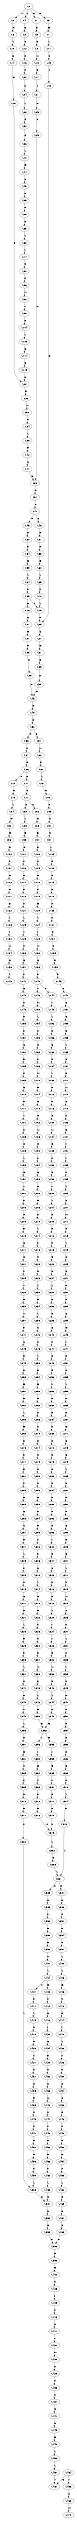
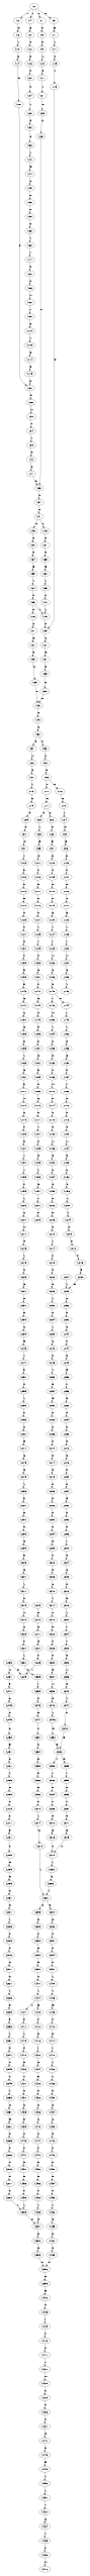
  strict digraph {
    S0
    S1
    S2
    S3
    S4
    S5
    S6
    S7
    S8
    S9
    S10
    S11
    S12
    S13
    S14
    S15
    S16
    S17
    S18
    S19
    S20
    S21
    S22
    S23
    S24
    S25
    S26
    S27
    S28
    S29
    S30
    S31
    S32
    S33
    S34
    S35
    S36
    S37
    S38
    S39
    S40
    S41
    S42
    S43
    S44
    S45
    S46
    S47
    S48
    S49
    S50
    S51
    S52
    S53
    S54
    S55
    S56
    S57
    S58
    S59
    S60
    S61
    S62
    S63
    S64
    S65
    S66
    S67
    S68
    S69
    S70
    S71
    S72
    S73
    S74
    S75
    S76
    S77
    S78
    S79
    S80
    S81
    S82
    S83
    S84
    S85
    S86
    S87
    S88
    S89
    S90
    S91
    S92
    S93
    S94
    S95
    S96
    S97
    S98
    S99
    S100
    S101
    S102
    S103
    S104
    S105
    S106
    S107
    S108
    S109
    S110
    S111
    S112
    S113
    S114
    S115
    S116
    S117
    S118
    S119
    S120
    S121
    S122
    S123
    S124
    S125
    S126
    S127
    S128
    S129
    S130
    S131
    S132
    S133
    S134
    S135
    S136
    S137
    S138
    S139
    S140
    S141
    S142
    S143
    S144
    S146
    S145
    S147
    S148
    S149
    S150
    S151
    S152
    S153
    S154
    S155
    S156
    S157
    S158
    S159
    S160
    S161
    S162
    S163
    S164
    S165
    S166
    S167
    S168
    S169
    S170
    S171
    S172
    S173
    S174
    S175
    S176
    S177
    S178
    S179
    S180
    S181
    S182
    S183
    S184
    S185
    S186
    S187
    S188
    S189
    S190
    S191
    S192
    S193
    S194
    S195
    S196
    S197
    S198
    S199
    S200
    S201
    S202
    S203
    S204
    S205
    S206
    S207
    S208
    S209
    S210
    S211
    S212
    S213
    S214
    S215
    S216
    S217
    S218
    S219
    S220
    S221
    S222
    S223
    S224
    S225
    S226
    S227
    S228
    S229
    S230
    S231
    S232
    S233
    S234
    S235
    S236
    S237
    S238
    S239
    S240
    S241
    S242
    S243
    S244
    S245
    S246
    S247
    S248
    S249
    S250
    S251
    S252
    S253
    S254
    S255
    S256
    S257
    S258
    S259
    S260
    S261
    S262
    S263
    S264
    S265
    S266
    S267
    S268
    S269
    S270
    S271
    S272
    S273
    S274
    S275
    S276
    S277
    S278
    S279
    S280
    S281
    S282
    S283
    S284
    S285
    S286
    S287
    S288
    S289
    S290
    S291
    S292
    S293
    S294
    S295
    S296
    S297
    S298
    S299
    S300
    S301
    S302
    S303
    S304
    S305
    S306
    S307
    S308
    S309
    S310
    S311
    S312
    S313
    S314
    S315
    S316
    S317
    S318
    S319
    S320
    S321
    S322
    S323
    S324
    S325
    S326
    S327
    S328
    S329
    S330
    S331
    S332
    S333
    S334
    S335
    S336
    S337
    S338
    S339
    S340
    S341
    S342
    S343
    S344
    S345
    S346
    S347
    S348
    S349
    S350
    S351
    S352
    S353
    S354
    S355
    S356
    S357
    S358
    S359
    S360
    S361
    S362
    S363
    S364
    S365
    S366
    S367
    S368
    S369
    S370
    S371
    S372
    S373
    S374
    S375
    S376
    S377
    S378
    S379
    S380
    S381
    S382
    S383
    S384
    S385
    S386
    S387
    S388
    S389
    S390
    S391
    S392
    S393
    S394
    S395
    S396
    S397
    S398
    S399
    S400
    S401
    S402
    S403
    S404
    S405
    S406
    S407
    S408
    S409
    S410
    S411
    S412
    S413
    S414
    S415
    S416
    S417
    S418
    S419
    S420
    S421
    S422
    S423
    S424
    S425
    S426
    S427
    S428
    S429
    S430
    S431
    S432
    S433
    S434
    S435
    S436
    S437
    S438
    S439
    S440
    S441
    S442
    S443
    S444
    S445
    S446
    S447
    S448
    S449
    S450
    S451
    S452
    S453
    S454
    S455
    S456
    S457
    S458
    S459
    S460
    S461
    S462
    S463
    S464
    S465
    S466
    S467
    S468
    S469
    S470
    S0 -> S1 [label=G]
    S0 -> S2 [label=V]
    S0 -> S3 [label=P]
    S0 -> S4 [label=S]
    S1 -> S5 [label=P]
    S2 -> S6 [label=K]
    S3 -> S7 [label=E]
    S4 -> S8 [label=E]
    S5 -> S9 [label=K]
    S6 -> S10 [label=S]
    S7 -> S11 [label=S]
    S8 -> S12 [label=Q]
    S9 -> S13 [label=W]
    S10 -> S14 [label=G]
    S11 -> S15 [label=L]
    S12 -> S16 [label=P]
    S13 -> S17 [label=P]
    S14 -> S18 [label=G]
    S15 -> S19 [label=S]
    S16 -> S20 [label=T]
    S17 -> S21 [label=S]
    S18 -> S22 [label=P]
    S19 -> S23 [label=R]
    S20 -> S24 [label=A]
    S21 -> S25 [label=R]
    S22 -> S26 [label=R]
    S23 -> S27 [label=C]
    S24 -> S28 [label=S]
    S25 -> S29 [label=C]
    S26 -> S30 [label=W]
    S27 -> S31 [label=H]
    S28 -> S32 [label=G]
    S29 -> S33 [label=R]
    S30 -> S34 [label=P]
    S31 -> S35 [label=R]
    S32 -> S36 [label=G]
    S33 -> S37 [label=A]
    S34 -> S38 [label=S]
    S35 -> S39 [label=K]
    S36 -> S40 [label=S]
    S37 -> S41 [label=L]
    S38 -> S42 [label=R]
    S39 -> S43 [label=T]
    S40 -> S44 [label=H]
    S41 -> S45 [label=E]
    S41 -> S46 [label=G]
    S42 -> S47 [label=C]
    S43 -> S48 [label=P]
    S44 -> S49 [label=C]
    S45 -> S50 [label=D]
    S46 -> S51 [label=D]
    S47 -> S33 [label=R]
    S48 -> S52 [label=P]
    S49 -> S53 [label=R]
    S50 -> S54 [label=P]
    S51 -> S55 [label=P]
    S52 -> S56 [label=A]
    S52 -> S57 [label=P]
    S53 -> S58 [label=R]
    S54 -> S59 [label=E]
    S55 -> S60 [label=E]
    S56 -> S61 [label=L]
    S57 -> S62 [label=W]
    S58 -> S63 [label=K]
    S59 -> S64 [label=S]
    S60 -> S65 [label=S]
    S61 -> S66 [label=P]
    S62 -> S67 [label=P]
    S63 -> S68 [label=S]
    S64 -> S69 [label=L]
    S65 -> S70 [label=L]
    S66 -> S71 [label=P]
    S66 -> S72 [label=Q]
    S67 -> S73 [label=S]
    S68 -> S74 [label=V]
    S69 -> S75 [label=S]
    S69 -> S76 [label=R]
    S70 -> S75 [label=S]
    S71 -> S77 [label=G]
    S72 -> S78 [label=G]
    S73 -> S79 [label=G]
    S74 -> S80 [label=P]
    S75 -> S23 [label=R]
    S76 -> S81 [label=C]
    S77 -> S82 [label=C]
    S77 -> S83 [label=T]
    S78 -> S84 [label=S]
    S79 -> S85 [label=Q]
    S80 -> S86 [label=T]
    S81 -> S87 [label=H]
    S82 -> S88 [label=N]
    S83 -> S89 [label=S]
    S84 -> S90 [label=N]
    S85 -> S91 [label=T]
    S86 -> S92 [label=W]
    S87 -> S93 [label=R]
    S88 -> S94 [label=E]
    S89 -> S95 [label=E]
    S90 -> S96 [label=E]
    S91 -> S97 [label=N]
    S92 -> S98 [label=V]
    S93 -> S99 [label=K]
    S94 -> S100 [label=N]
    S95 -> S101 [label=R]
    S96 -> S102 [label=N]
    S97 -> S103 [label=V]
    S98 -> S104 [label=K]
    S99 -> S43 [label=T]
    S100 -> S105 [label=L]
    S101 -> S106 [label=L]
    S102 -> S107 [label=L]
    S103 -> S108 [label=P]
    S104 -> S109 [label=S]
    S105 -> S110 [label=N]
    S106 -> S111 [label=D]
    S107 -> S112 [label=N]
    S108 -> S113 [label=P]
    S109 -> S114 [label=G]
    S110 -> S115 [label=L]
    S111 -> S116 [label=T]
    S112 -> S117 [label=Q]
    S113 -> S118 [label=R]
    S114 -> S119 [label=G]
    S115 -> S120 [label=E]
    S116 -> S121 [label=T]
    S117 -> S122 [label=E]
    S118 -> S123 [label=A]
    S119 -> S22 [label=P]
    S120 -> S124 [label=S]
    S121 -> S125 [label=S]
    S122 -> S126 [label=S]
    S123 -> S127 [label=L]
    S124 -> S128 [label=I]
    S125 -> S129 [label=V]
    S126 -> S130 [label=I]
    S127 -> S131 [label=D]
    S128 -> S132 [label=W]
    S129 -> S133 [label=A]
    S130 -> S134 [label=W]
    S131 -> S135 [label=L]
    S132 -> S136 [label=G]
    S133 -> S137 [label=G]
    S134 -> S138 [label=G]
    S135 -> S139 [label=R]
    S136 -> S140 [label=P]
    S137 -> S141 [label=L]
    S138 -> S142 [label=S]
    S139 -> S143 [label=R]
    S140 -> S144 [label=L]
    S140 -> S146 [label=V]
    S141 -> S145 [label=G]
    S143 -> S147 [label=G]
    S144 -> S148 [label=V]
    S146 -> S150 [label=M]
    S145 -> S149 [label=A]
    S147 -> S151 [label=C]
    S148 -> S152 [label=S]
    S149 -> S153 [label=D]
    S150 -> S154 [label=S]
    S151 -> S155 [label=G]
    S152 -> S156 [label=P]
    S153 -> S157 [label=P]
    S154 -> S158 [label=T]
    S155 -> S159 [label=R]
    S156 -> S160 [label=G]
    S157 -> S161 [label=G]
    S158 -> S162 [label=N]
    S159 -> S163 [label=S]
    S160 -> S164 [label=T]
    S161 -> S165 [label=R]
    S162 -> S166 [label=L]
    S163 -> S167 [label=G]
    S164 -> S168 [label=V]
    S165 -> S169 [label=T]
    S166 -> S170 [label=M]
    S167 -> S171 [label=P]
    S168 -> S172 [label=D]
    S169 -> S173 [label=G]
    S170 -> S174 [label=E]
    S171 -> S175 [label=W]
    S172 -> S176 [label=R]
    S173 -> S177 [label=T]
    S174 -> S178 [label=G]
    S175 -> S179 [label=C]
    S176 -> S180 [label=Q]
    S177 -> S181 [label=V]
    S178 -> S182 [label=Q]
    S179 -> S183 [label=L]
    S180 -> S184 [label=W]
    S181 -> S185 [label=T]
    S182 -> S186 [label=W]
    S183 -> S187 [label=R]
    S184 -> S188 [label=Q]
    S185 -> S189 [label=Q]
    S186 -> S190 [label=Q]
    S187 -> S191 [label=V]
    S188 -> S192 [label=L]
    S189 -> S193 [label=S]
    S190 -> S194 [label=L]
    S191 -> S195 [label=V]
    S192 -> S196 [label=G]
    S193 -> S197 [label=G]
    S194 -> S198 [label=G]
    S195 -> S199 [label=L]
    S196 -> S200 [label=V]
    S197 -> S201 [label=V]
    S198 -> S202 [label=K]
    S199 -> S203 [label=S]
    S200 -> S204 [label=S]
    S201 -> S205 [label=P]
    S202 -> S206 [label=N]
    S203 -> S207 [label=C]
    S204 -> S208 [label=D]
-   S205 -> S209 [label=Q]
    S206 -> S210 [label=D]
    S207 -> S211 [label=M]
    S208 -> S212 [label=P]
    S209 -> S213 [label=R]
    S210 -> S214 [label=S]
    S211 -> S215 [label=Q]
    S212 -> S216 [label=A]
    S213 -> S217 [label=G]
    S214 -> S218 [label=L]
    S215 -> S219 [label=S]
    S216 -> S220 [label=G]
    S217 -> S221 [label=G]
    S218 -> S222 [label=A]
    S219 -> S223 [label=C]
-   S220 -> S224 [label=R]
+   S220 -> S228 [label=R]
    S221 -> S225 [label=L]
    S222 -> S226 [label=K]
    S223 -> S227 [label=G]
    S224 -> S228 [label=S]
    S225 -> S229 [label=V]
    S226 -> S230 [label=S]
    S227 -> S231 [label=A]
    S228 -> S232 [label=F]
-   S229 -> S233 [label=K]
+   S233 -> S229 [label=K]
    S230 -> S234 [label=F]
    S231 -> S235 [label=F]
    S232 -> S236 [label=P]
    S233 -> S237 [label=W]
    S234 -> S238 [label=S]
    S235 -> S239 [label=C]
    S236 -> S240 [label=C]
    S237 -> S241 [label=P]
    S238 -> S242 [label=C]
    S239 -> S243 [label=H]
    S240 -> S244 [label=L]
    S241 -> S245 [label=C]
    S242 -> S246 [label=T]
    S243 -> S247 [label=V]
    S244 -> S248 [label=P]
    S245 -> S249 [label=R]
    S246 -> S250 [label=S]
    S247 -> S251 [label=P]
    S248 -> S252 [label=F]
    S249 -> S253 [label=D]
    S250 -> S254 [label=F]
    S251 -> S255 [label=A]
    S252 -> S256 [label=Y]
    S253 -> S257 [label=E]
    S254 -> S258 [label=H]
    S255 -> S259 [label=S]
    S256 -> S260 [label=F]
    S257 -> S261 [label=D]
    S258 -> S262 [label=F]
    S259 -> S263 [label=L]
    S260 -> S264 [label=P]
    S261 -> S265 [label=S]
    S262 -> S266 [label=T]
    S263 -> S267 [label=A]
    S264 -> S268 [label=A]
    S265 -> S269 [label=E]
    S266 -> S270 [label=T]
    S267 -> S271 [label=H]
    S268 -> S272 [label=N]
    S269 -> S273 [label=F]
    S270 -> S274 [label=N]
    S271 -> S275 [label=G]
    S272 -> S276 [label=K]
    S273 -> S277 [label=P]
    S274 -> S278 [label=K]
    S275 -> S279 [label=G]
    S276 -> S280 [label=T]
    S277 -> S281 [label=F]
    S278 -> S282 [label=A]
    S279 -> S283 [label=S]
    S280 -> S284 [label=A]
    S281 -> S285 [label=L]
    S282 -> S286 [label=T]
    S283 -> S287 [label=P]
    S284 -> S288 [label=E]
    S285 -> S289 [label=H]
    S286 -> S290 [label=E]
    S287 -> S291 [label=K]
    S288 -> S292 [label=T]
    S289 -> S293 [label=G]
    S290 -> S294 [label=T]
    S291 -> S295 [label=A]
    S292 -> S296 [label=R]
    S293 -> S297 [label=C]
    S294 -> S298 [label=R]
    S295 -> S299 [label=G]
    S296 -> S300 [label=I]
    S297 -> S301 [label=N]
    S298 -> S302 [label=L]
    S299 -> S303 [label=R]
    S300 -> S304 [label=P]
    S301 -> S305 [label=S]
    S302 -> S306 [label=P]
    S303 -> S307 [label=G]
    S304 -> S308 [label=C]
    S305 -> S309 [label=L]
    S306 -> S310 [label=C]
    S307 -> S311 [label=S]
    S308 -> S312 [label=A]
    S309 -> S313 [label=A]
    S310 -> S314 [label=S]
    S311 -> S315 [label=T]
    S312 -> S316 [label=R]
    S313 -> S317 [label=G]
    S314 -> S318 [label=Q]
    S315 -> S319 [label=W]
    S316 -> S320 [label=S]
    S317 -> S321 [label=A]
    S318 -> S322 [label=N]
    S319 -> S323 [label=C]
    S320 -> S324 [label=I]
    S321 -> S325 [label=S]
    S322 -> S326 [label=L]
    S323 -> S327 [label=L]
    S324 -> S328 [label=V]
    S325 -> S329 [label=R]
    S326 -> S330 [label=A]
    S327 -> S331 [label=S]
    S328 -> S332 [label=R]
    S329 -> S333 [label=P]
    S330 -> S334 [label=R]
    S331 -> S335 [label=L]
    S332 -> S336 [label=W]
    S333 -> S337 [label=S]
    S334 -> S338 [label=W]
    S335 -> S339 [label=I]
    S336 -> S340 [label=P]
    S337 -> S341 [label=A]
    S338 -> S342 [label=P]
    S339 -> S343 [label=A]
    S340 -> S344 [label=S]
    S341 -> S345 [label=D]
    S342 -> S346 [label=S]
    S343 -> S347 [label=N]
    S344 -> S348 [label=E]
    S345 -> S349 [label=Y]
    S346 -> S350 [label=E]
    S347 -> S351 [label=L]
    S348 -> S352 [label=E]
    S349 -> S353 [label=S]
    S350 -> S352 [label=E]
    S351 -> S354 [label=D]
    S352 -> S355 [label=H]
    S352 -> S356 [label=S]
    S353 -> S357 [label=K]
    S354 -> S358 [label=F]
    S355 -> S359 [label=I]
    S356 -> S360 [label=I]
    S357 -> S361 [label=H]
    S358 -> S362 [label=P]
    S359 -> S363 [label=E]
    S360 -> S364 [label=E]
    S361 -> S365 [label=A]
    S362 -> S366 [label=F]
    S363 -> S367 [label=Y]
    S364 -> S368 [label=Y]
    S365 -> S369 [label=L]
    S366 -> S370 [label=L]
    S367 -> S371 [label=P]
    S368 -> S372 [label=P]
    S369 -> S373 [label=D]
    S370 -> S374 [label=S]
    S371 -> S375 [label=F]
    S372 -> S376 [label=F]
    S373 -> S377 [label=D]
    S374 -> S378 [label=G]
    S375 -> S379 [label=L]
    S376 -> S379 [label=L]
    S377 -> S380 [label=L]
    S378 -> S381 [label=S]
    S379 -> S382 [label=S]
    S380 -> S383 [label=S]
    S381 -> S384 [label=Q]
    S381 -> S385 [label=K]
    S382 -> S386 [label=G]
    S383 -> S387 [label=Q]
    S384 -> S388 [label=N]
    S385 -> S389 [label=N]
    S386 -> S381 [label=S]
    S387 -> S390 [label=N]
    S388 -> S391 [label=L]
    S389 -> S392 [label=L]
    S390 -> S393 [label=Q]
    S391 -> S394 [label=K]
    S392 -> S395 [label=K]
    S393 -> S396 [label=L]
    S394 -> S397 [label=E]
    S395 -> S398 [label=E]
    S396 -> S399 [label=K]
    S397 -> S400 [label=S]
    S398 -> S401 [label=A]
    S399 -> S402 [label=E]
    S400 -> S403 [label=S]
    S401 -> S404 [label=S]
    S402 -> S405 [label=T]
    S403 -> S406 [label=H]
    S404 -> S407 [label=Y]
    S404 -> S408 [label=H]
    S405 -> S409 [label=I]
    S406 -> S410 [label=L]
    S407 -> S411 [label=P]
    S408 -> S412 [label=L]
    S409 -> S413 [label=L]
    S410 -> S414 [label=N]
    S411 -> S415 [label=S]
    S412 -> S416 [label=N]
    S413 -> S417 [label=T]
    S414 -> S418 [label=I]
    S415 -> S419 [label=A]
    S416 -> S420 [label=I]
    S417 -> S421 [label=V]
    S418 -> S422 [label=S]
    S419 -> S423 [label=D]
    S420 -> S424 [label=G]
    S421 -> S425 [label=M]
    S422 -> S426 [label=Y]
    S423 -> S427 [label=Y]
    S424 -> S428 [label=F]
    S425 -> S429 [label=T]
    S426 -> S430 [label=A]
    S427 -> S431 [label=T]
    S428 -> S432 [label=A]
    S429 -> S433 [label=T]
    S430 -> S434 [label=K]
    S431 -> S435 [label=K]
    S432 -> S436 [label=K]
    S433 -> S437 [label=A]
    S434 -> S438 [label=C]
    S435 -> S439 [label=R]
    S436 -> S440 [label=C]
    S437 -> S441 [label=G]
    S438 -> S442 [label=P]
    S439 -> S443 [label=A]
    S440 -> S444 [label=T]
    S441 -> S445 [label=K]
    S442 -> S446 [label=L]
    S443 -> S447 [label=L]
    S444 -> S448 [label=L]
    S445 -> S449 [label=E]
    S446 -> S450 [label=D]
    S447 -> S451 [label=D]
    S448 -> S452 [label=D]
    S449 -> S453 [label=S]
    S450 -> S454 [label=N]
    S451 -> S455 [label=D]
    S452 -> S456 [label=D]
    S453 -> S457 [label=S]
    S454 -> S458 [label=L]
    S455 -> S459 [label=L]
    S456 -> S460 [label=L]
    S457 -> S461 [label=V]
    S458 -> S462 [label=S]
    S459 -> S383 [label=S]
    S460 -> S463 [label=S]
-   S464 -> S461 [label=G]
+   S461 -> S464 [label=G]
    S462 -> S465 [label=Q]
    S463 -> S387 [label=Q]
    S464 -> S466 [label=V]
    S465 -> S467 [label=N]
    S466 -> S468 [label=L]
    S467 -> S469 [label=Q]
    S468 -> S470 [label=M]
    S469 -> S396 [label=L]
  }
